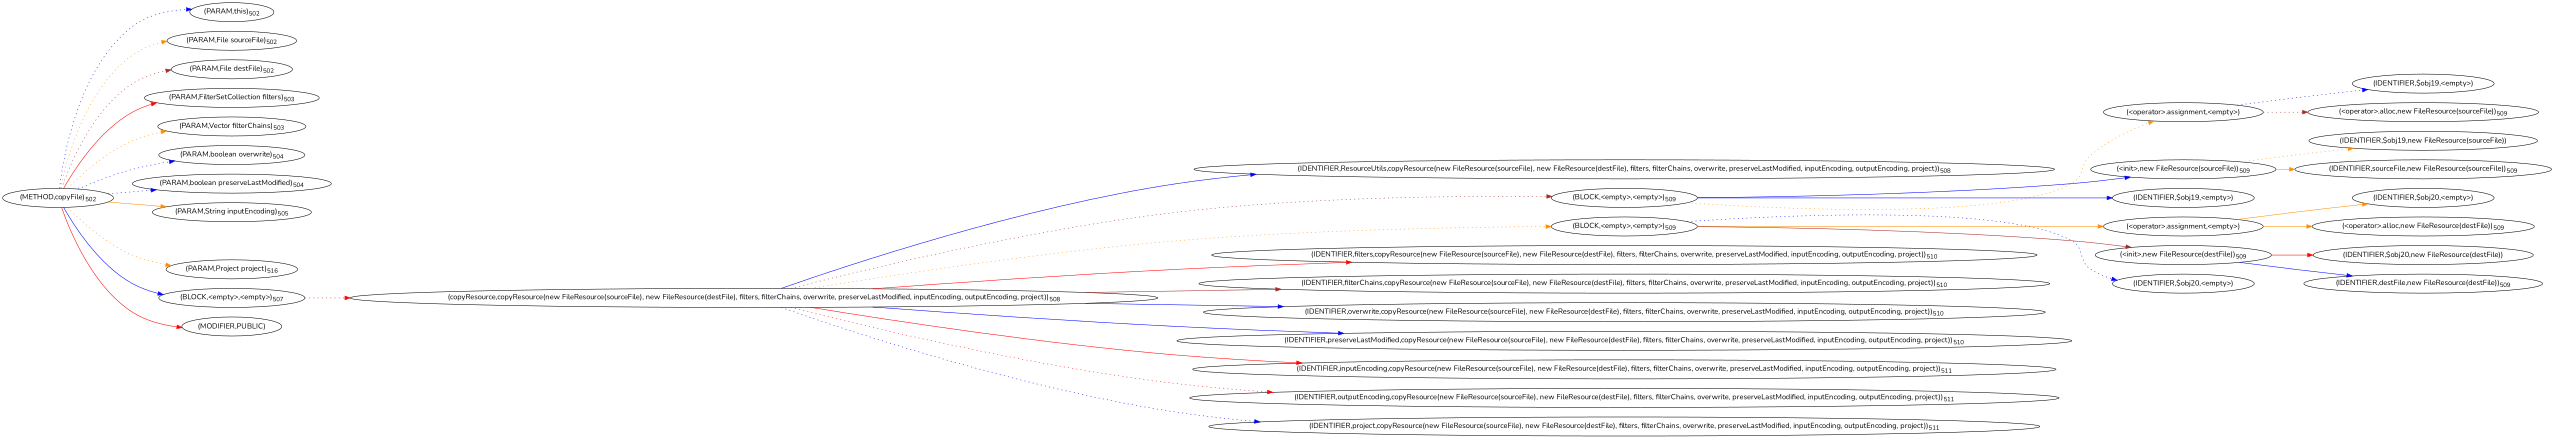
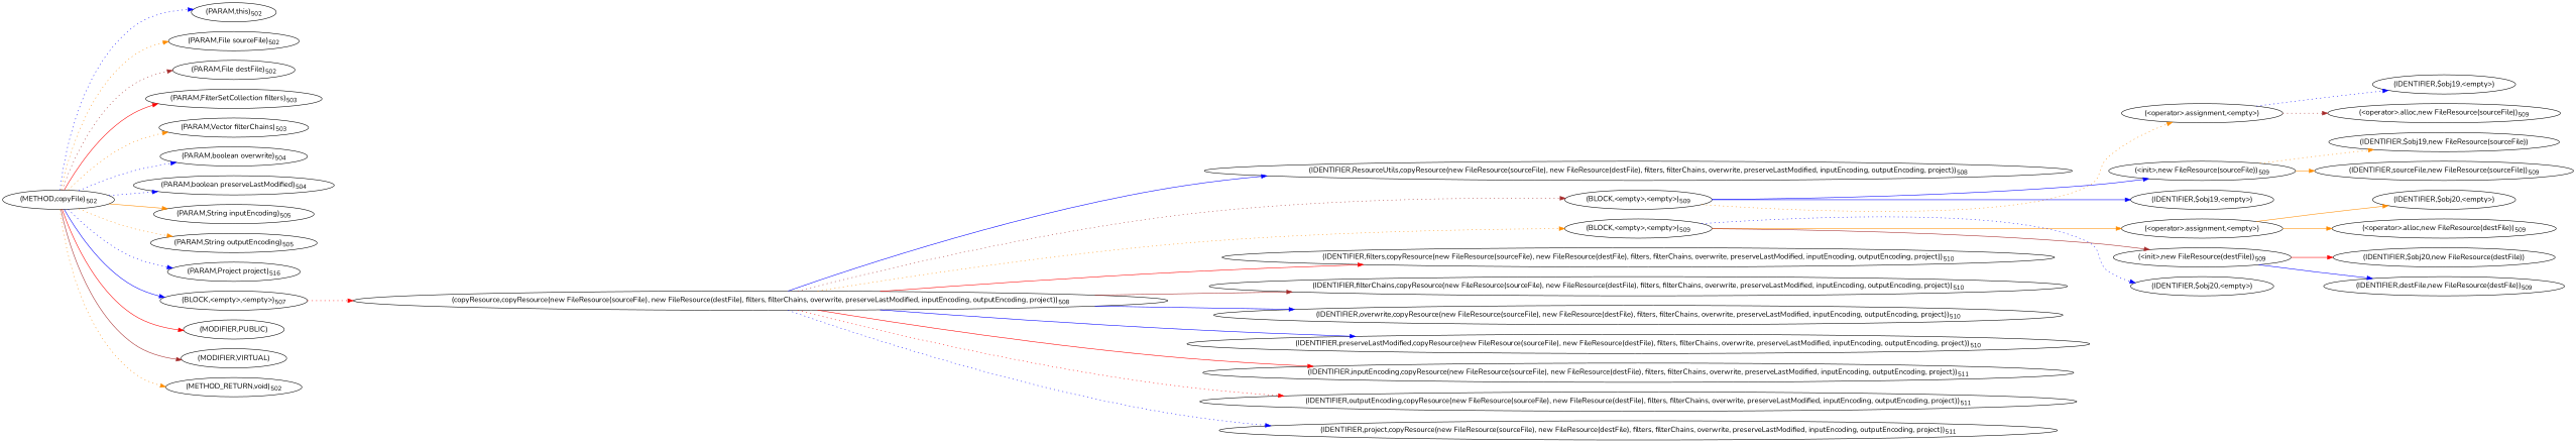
  digraph {
    fontname=Nunito
    rankdir=LR
    node [fontname=Nunito]
    edge [color=blue fontname=Nunito style=solid]
    n1 [label=<(METHOD,copyFile)<SUB>502</SUB>>]
    n2 [label=<(PARAM,this)<SUB>502</SUB>>]
    n3 [label=<(PARAM,File sourceFile)<SUB>502</SUB>>]
    n4 [label=<(PARAM,File destFile)<SUB>502</SUB>>]
    n5 [label=<(PARAM,FilterSetCollection filters)<SUB>503</SUB>>]
    n6 [label=<(PARAM,Vector filterChains)<SUB>503</SUB>>]
    n7 [label=<(PARAM,boolean overwrite)<SUB>504</SUB>>]
    n8 [label=<(PARAM,boolean preserveLastModified)<SUB>504</SUB>>]
    n9 [label=<(PARAM,String inputEncoding)<SUB>505</SUB>>]
+   n10 [label=<(PARAM,String outputEncoding)<SUB>505</SUB>>]
    n11 [label=<(PARAM,Project project)<SUB>516</SUB>>]
    n12 [label=<(BLOCK,&lt;empty&gt;,&lt;empty&gt;)<SUB>507</SUB>>]
    n13 [label=<(MODIFIER,PUBLIC)>]
+   n14 [label=<(MODIFIER,VIRTUAL)>]
+   n15 [label=<(METHOD_RETURN,void)<SUB>502</SUB>>]
    n16 [label=<(copyResource,copyResource(new FileResource(sourceFile), new FileResource(destFile), filters, filterChains, overwrite, preserveLastModified, inputEncoding, outputEncoding, project))<SUB>508</SUB>>]
    n17 [label=<(IDENTIFIER,ResourceUtils,copyResource(new FileResource(sourceFile), new FileResource(destFile), filters, filterChains, overwrite, preserveLastModified, inputEncoding, outputEncoding, project))<SUB>508</SUB>>]
    n18 [label=<(BLOCK,&lt;empty&gt;,&lt;empty&gt;)<SUB>509</SUB>>]
    n19 [label=<(BLOCK,&lt;empty&gt;,&lt;empty&gt;)<SUB>509</SUB>>]
    n20 [label=<(IDENTIFIER,filters,copyResource(new FileResource(sourceFile), new FileResource(destFile), filters, filterChains, overwrite, preserveLastModified, inputEncoding, outputEncoding, project))<SUB>510</SUB>>]
    n21 [label=<(IDENTIFIER,filterChains,copyResource(new FileResource(sourceFile), new FileResource(destFile), filters, filterChains, overwrite, preserveLastModified, inputEncoding, outputEncoding, project))<SUB>510</SUB>>]
    n22 [label=<(IDENTIFIER,overwrite,copyResource(new FileResource(sourceFile), new FileResource(destFile), filters, filterChains, overwrite, preserveLastModified, inputEncoding, outputEncoding, project))<SUB>510</SUB>>]
    n23 [label=<(IDENTIFIER,preserveLastModified,copyResource(new FileResource(sourceFile), new FileResource(destFile), filters, filterChains, overwrite, preserveLastModified, inputEncoding, outputEncoding, project))<SUB>510</SUB>>]
    n24 [label=<(IDENTIFIER,inputEncoding,copyResource(new FileResource(sourceFile), new FileResource(destFile), filters, filterChains, overwrite, preserveLastModified, inputEncoding, outputEncoding, project))<SUB>511</SUB>>]
    n25 [label=<(IDENTIFIER,outputEncoding,copyResource(new FileResource(sourceFile), new FileResource(destFile), filters, filterChains, overwrite, preserveLastModified, inputEncoding, outputEncoding, project))<SUB>511</SUB>>]
    n26 [label=<(IDENTIFIER,project,copyResource(new FileResource(sourceFile), new FileResource(destFile), filters, filterChains, overwrite, preserveLastModified, inputEncoding, outputEncoding, project))<SUB>511</SUB>>]
    n27 [label=<(&lt;operator&gt;.assignment,&lt;empty&gt;)>]
    n28 [label=<(&lt;init&gt;,new FileResource(sourceFile))<SUB>509</SUB>>]
    n29 [label=<(IDENTIFIER,$obj19,&lt;empty&gt;)>]
    n30 [label=<(&lt;operator&gt;.assignment,&lt;empty&gt;)>]
    n31 [label=<(&lt;init&gt;,new FileResource(destFile))<SUB>509</SUB>>]
    n32 [label=<(IDENTIFIER,$obj20,&lt;empty&gt;)>]
    n33 [label=<(IDENTIFIER,$obj19,&lt;empty&gt;)>]
    n34 [label=<(&lt;operator&gt;.alloc,new FileResource(sourceFile))<SUB>509</SUB>>]
    n35 [label=<(IDENTIFIER,$obj19,new FileResource(sourceFile))>]
    n36 [label=<(IDENTIFIER,sourceFile,new FileResource(sourceFile))<SUB>509</SUB>>]
    n37 [label=<(IDENTIFIER,$obj20,&lt;empty&gt;)>]
    n38 [label=<(&lt;operator&gt;.alloc,new FileResource(destFile))<SUB>509</SUB>>]
    n39 [label=<(IDENTIFIER,$obj20,new FileResource(destFile))>]
    n40 [label=<(IDENTIFIER,destFile,new FileResource(destFile))<SUB>509</SUB>>]
    n1 -> n2 [style=dotted]
    n1 -> n3 [color=darkorange style=dotted]
    n1 -> n4 [color=brown style=dotted]
    n1 -> n5 [color=red]
    n1 -> n6 [color=darkorange style=dotted]
    n1 -> n7 [style=dotted]
    n1 -> n8 [style=dotted]
    n1 -> n9 [color=darkorange]
-   n1 -> n11 [color=darkorange style=dotted]
+   n1 -> n10 [color=darkorange style=dotted]
+   n1 -> n11 [style=dotted]
    n1 -> n12
    n1 -> n13 [color=red]
+   n1 -> n14 [color=brown]
+   n1 -> n15 [color=darkorange style=dotted]
    n12 -> n16 [color=red style=dotted]
    n16 -> n17
    n16 -> n18 [color=brown style=dotted]
    n16 -> n19 [color=darkorange style=dotted]
    n16 -> n20 [color=red]
    n16 -> n21 [color=brown]
    n16 -> n22
    n16 -> n23
    n16 -> n24 [color=red]
    n16 -> n25 [color=red style=dotted]
    n16 -> n26 [style=dotted]
    n18 -> n27 [color=darkorange style=dotted]
    n18 -> n28
    n18 -> n29
    n19 -> n30 [color=darkorange]
    n19 -> n31 [color=brown]
    n19 -> n32 [style=dotted]
    n27 -> n33 [style=dotted]
    n27 -> n34 [color=brown style=dotted]
    n28 -> n35 [color=darkorange style=dotted]
    n28 -> n36 [color=darkorange]
    n30 -> n37 [color=darkorange]
    n30 -> n38 [color=darkorange]
    n31 -> n39 [color=red]
    n31 -> n40
  }
